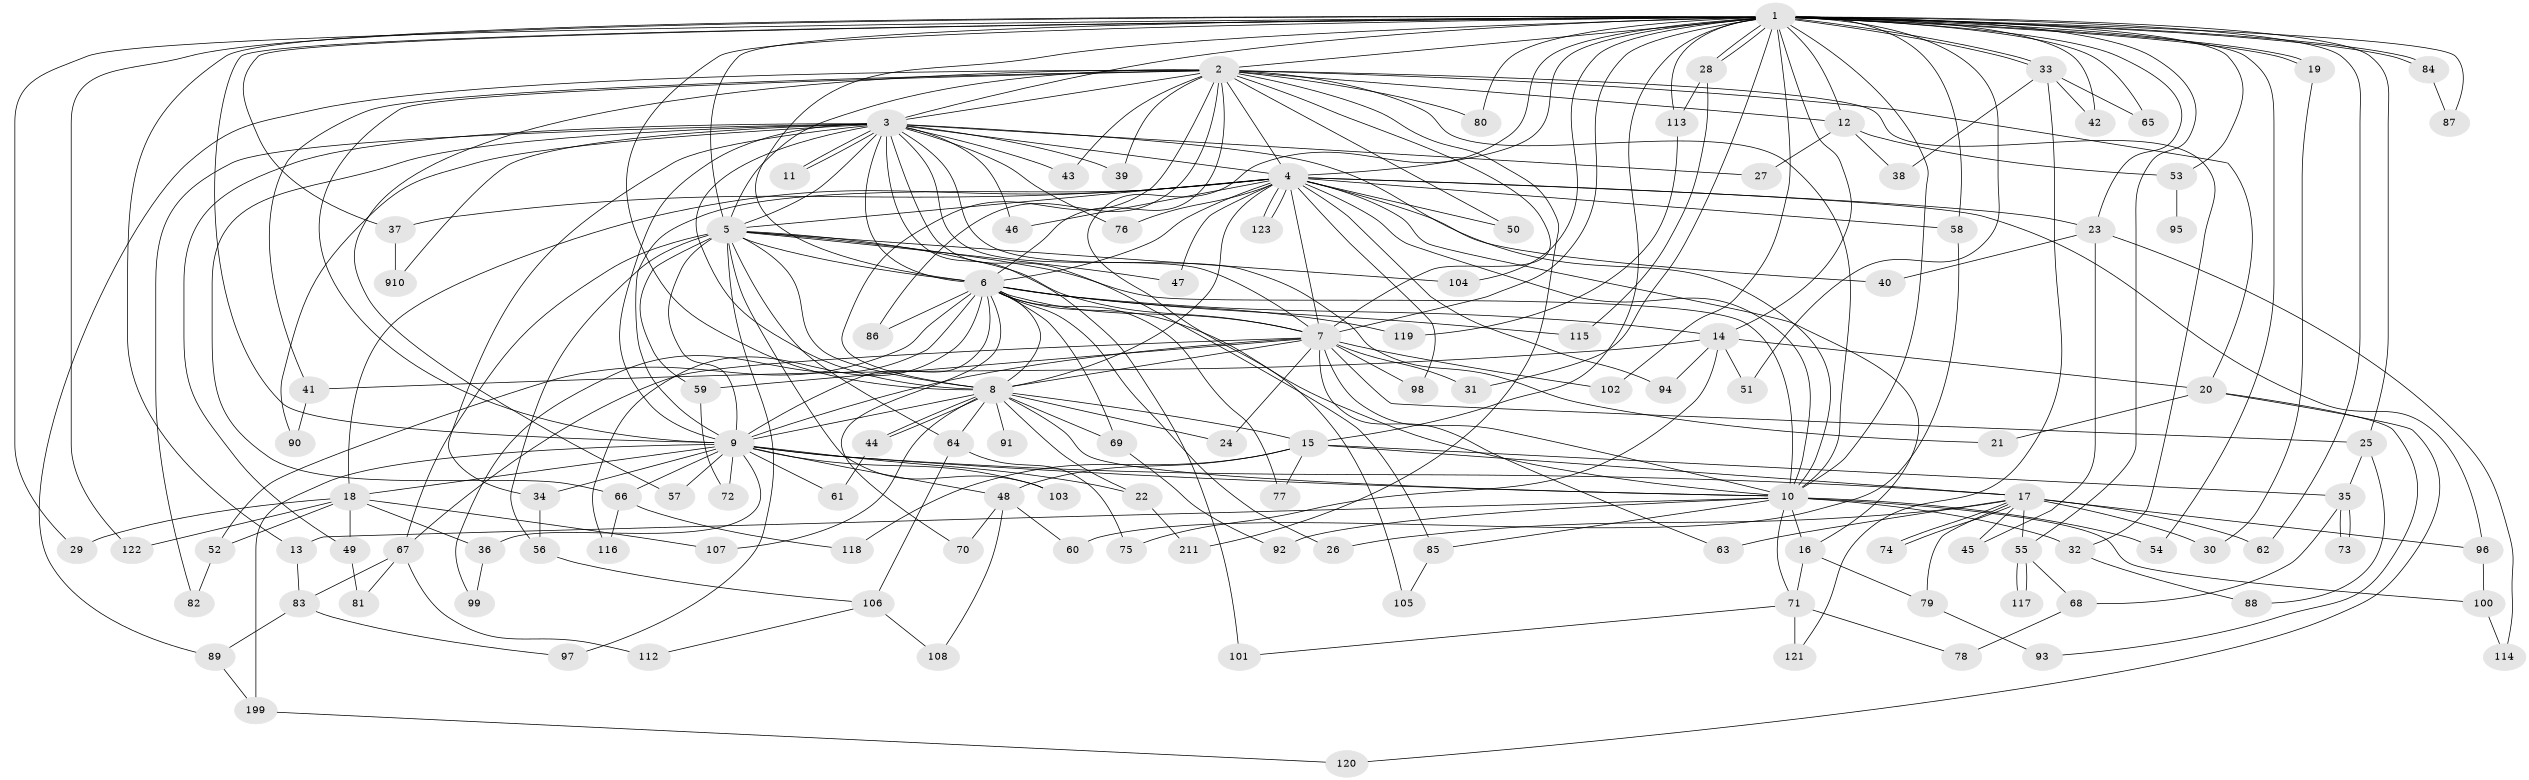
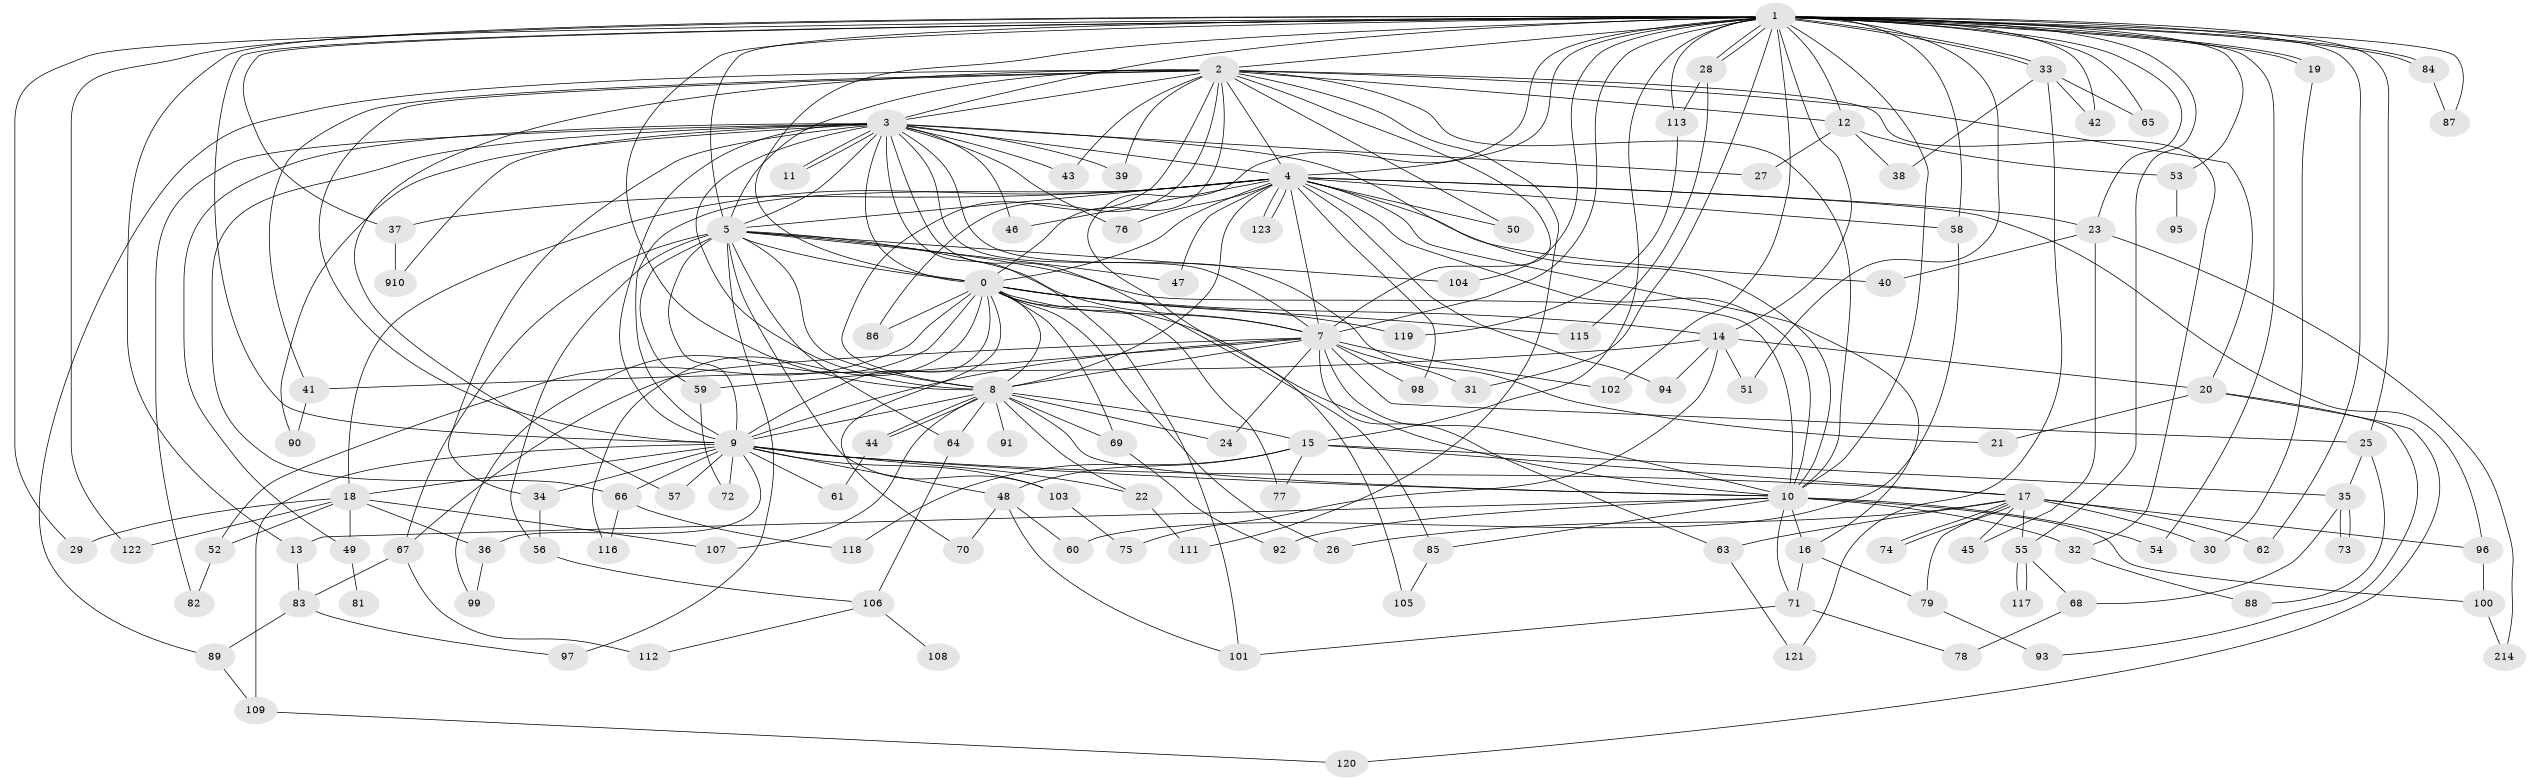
  graph {
    node [color=gray90 style=filled]
    1
    2
    3
    4
    5
-   6
+   6 [label=0]
    7
    8
    9
    10
    12
    13
    14
    15
    19
    23
    25
    28
    29
    31
    33
    37
    42
    51
    53
    54
    55
    58
    62
    65
-   80
    84
    87
    102
    104
    105
    113
    122
    20
    32
    39
    41
    43
    50
    57
    86
    89
-   111 [label=211]
+   111
    11
    21
    27
    34
    46
    49
    66
    76
    82
    85
    90
    101
    n61 [label=910]
    16
    18
    40
    47
    94
    96
    98
    123
    56
    59
    64
    67
    97
    103
    26
    52
    69
    70
    77
    99
    115
    116
    119
    24
    63
    91
    22
    44
    107
    17
    36
    48
    61
    72
-   109 [label=199]
+   109
    71
    92
    100
    38
    83
    75
    35
    118
    30
    45
-   114
+   114 [label=214]
    88
    121
    95
    68
    117
    60
    93
    120
    81
    79
    106
    112
    74
    108
    78
    73
    1 -- 2
    1 -- 3
    1 -- 4
    1 -- 5
    1 -- 6
    1 -- 7
    1 -- 8
    1 -- 9
    1 -- 10
    1 -- 12
    1 -- 13
    1 -- 14
    1 -- 15
    1 -- 19
    1 -- 19
    1 -- 23
    1 -- 25
    1 -- 28
    1 -- 28
    1 -- 29
    1 -- 31
    1 -- 33
    1 -- 33
    1 -- 37
    1 -- 42
    1 -- 51
    1 -- 53
    1 -- 54
    1 -- 55
    1 -- 58
    1 -- 62
    1 -- 65
-   1 -- 80
    1 -- 84
    1 -- 84
    1 -- 87
    1 -- 102
    1 -- 104
    1 -- 105
    1 -- 113
    1 -- 122
    2 -- 3
    2 -- 4
    2 -- 5
    2 -- 6
    2 -- 7
    2 -- 8
    2 -- 9
    2 -- 10
    2 -- 12
-   2 -- 80
    2 -- 20
    2 -- 32
    2 -- 39
    2 -- 41
    2 -- 43
    2 -- 50
    2 -- 57
    2 -- 86
    2 -- 89
    2 -- 111
    3 -- 4
    3 -- 5
    3 -- 6
    3 -- 7
    3 -- 8
    3 -- 9
    3 -- 10
    3 -- 39
    3 -- 43
    3 -- 11
    3 -- 11
    3 -- 21
    3 -- 27
    3 -- 34
    3 -- 46
    3 -- 49
    3 -- 66
    3 -- 76
    3 -- 82
    3 -- 85
    3 -- 90
    3 -- 101
    3 -- n61
    4 -- 5
    4 -- 6
    4 -- 7
    4 -- 8
    4 -- 9
    4 -- 10
    4 -- 23
    4 -- 37
    4 -- 58
    4 -- 50
    4 -- 46
    4 -- 76
    4 -- 16
    4 -- 18
    4 -- 40
    4 -- 47
    4 -- 94
    4 -- 96
    4 -- 98
    4 -- 123
    4 -- 123
    5 -- 6
    5 -- 7
    5 -- 8
    5 -- 9
    5 -- 10
    5 -- 104
    5 -- 47
    5 -- 56
    5 -- 59
    5 -- 64
    5 -- 67
    5 -- 97
    5 -- 103
    6 -- 7
    6 -- 8
    6 -- 9
    6 -- 10
    6 -- 14
    6 -- 86
    6 -- 26
    6 -- 52
    6 -- 69
    6 -- 70
    6 -- 77
    6 -- 99
    6 -- 115
    6 -- 116
    6 -- 119
    7 -- 8
    7 -- 9
    7 -- 10
    7 -- 25
    7 -- 31
    7 -- 102
    7 -- 98
    7 -- 59
    7 -- 67
    7 -- 24
    7 -- 63
    8 -- 9
    8 -- 10
    8 -- 15
    8 -- 64
    8 -- 69
    8 -- 24
    8 -- 91
    8 -- 22
    8 -- 44
    8 -- 44
    8 -- 107
    9 -- 10
    9 -- 57
    9 -- 34
    9 -- 66
    9 -- 18
    9 -- 103
    9 -- 22
    9 -- 17
    9 -- 36
    9 -- 48
    9 -- 61
    9 -- 72
    9 -- 109
    10 -- 13
    10 -- 54
    10 -- 32
    10 -- 85
    10 -- 16
    10 -- 71
    10 -- 92
    10 -- 100
    12 -- 53
    12 -- 27
    12 -- 38
    13 -- 83
    14 -- 51
    14 -- 20
    14 -- 41
    14 -- 94
    14 -- 75
    15 -- 77
    15 -- 17
    15 -- 48
    15 -- 35
    15 -- 118
    19 -- 30
    23 -- 40
    23 -- 45
    23 -- 114
    25 -- 35
    25 -- 88
    28 -- 113
    28 -- 115
    33 -- 42
    33 -- 65
    33 -- 38
    33 -- 121
    37 -- n61
    53 -- 95
    55 -- 68
    55 -- 117
    55 -- 117
    58 -- 60
    84 -- 87
    113 -- 119
    20 -- 21
    20 -- 93
    20 -- 120
    32 -- 88
    41 -- 90
    89 -- 109
    34 -- 56
    49 -- 81
    66 -- 116
    66 -- 118
    85 -- 105
    16 -- 71
    16 -- 79
    18 -- 29
    18 -- 122
    18 -- 49
    18 -- 52
    18 -- 107
    18 -- 36
    96 -- 100
    56 -- 106
    59 -- 72
-   64 -- 75
+   103 -- 75
    64 -- 106
    67 -- 83
-   67 -- 81
    67 -- 112
    52 -- 82
    69 -- 92
    22 -- 111
    44 -- 61
    17 -- 55
    17 -- 62
    17 -- 96
    17 -- 26
    17 -- 63
    17 -- 30
    17 -- 45
    17 -- 79
    17 -- 74
    17 -- 74
    36 -- 99
    48 -- 70
    48 -- 60
-   48 -- 108
+   48 -- 101
    109 -- 120
    71 -- 101
-   71 -- 121
+   63 -- 121
    71 -- 78
    100 -- 114
    83 -- 89
    83 -- 97
    35 -- 68
    35 -- 73
    35 -- 73
    68 -- 78
    79 -- 93
    106 -- 112
    106 -- 108
  }
